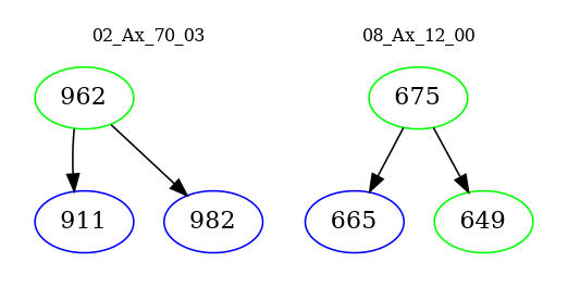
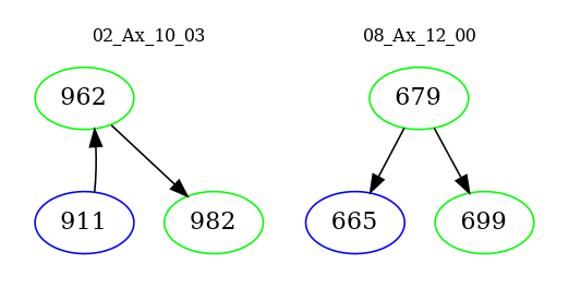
  digraph {
    node [color=green]
    edge [color=black]
    n1 [label=962]
    n2 [color=blue label=911]
-   n3 [color=blue label=982]
-   n4 [label=675]
+   n3 [label=982]
+   n4 [label=679]
    n5 [color=blue label=665]
-   n6 [label=649]
+   n6 [label=699]
    subgraph cluster_1 {
      color=white
      fontsize=10
-     label="02_Ax_70_03"
+     label="02_Ax_10_03"
      n1
      n2
      n3
    }
    subgraph cluster_2 {
      color=white
      fontsize=10
      label="08_Ax_12_00"
      n4
      n5
      n6
    }
-   n1 -> n2
+   n2 -> n1
    n1 -> n3
    n4 -> n5
    n4 -> n6
  }
